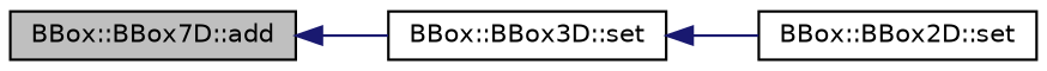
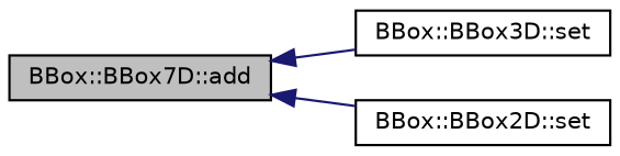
  digraph {
    rankdir=LR
    node [color=black fillcolor=white fontname=Helvetica fontsize=10 shape=record style=filled]
    edge [color=midnightblue dir=back fontname=Helvetica fontsize=10 labelfontname=Helvetica labelfontsize=10 style=solid]
    n1 [fillcolor=grey75 fontcolor=black height=0.2 label="BBox::BBox7D::add" width=0.4]
    n2 [height=0.2 label="BBox::BBox3D::set" width=0.4]
    n3 [height=0.2 label="BBox::BBox2D::set" width=0.4]
    n1 -> n2
-   n2 -> n3
+   n1 -> n3
  }
